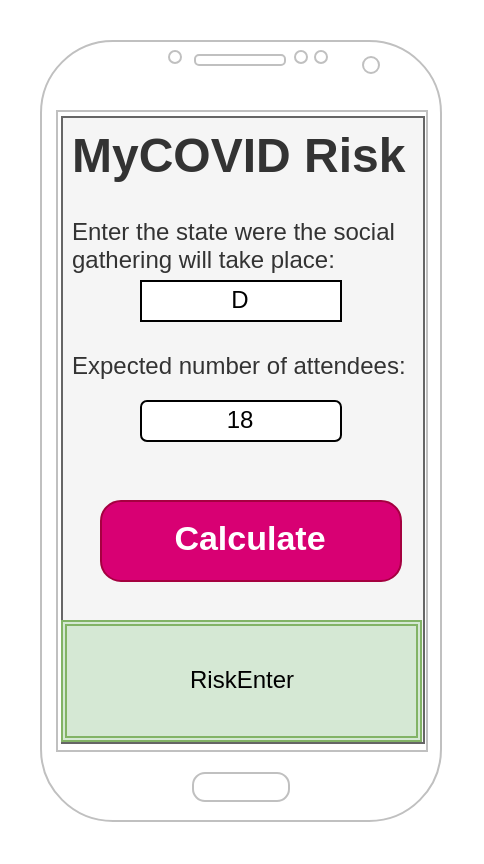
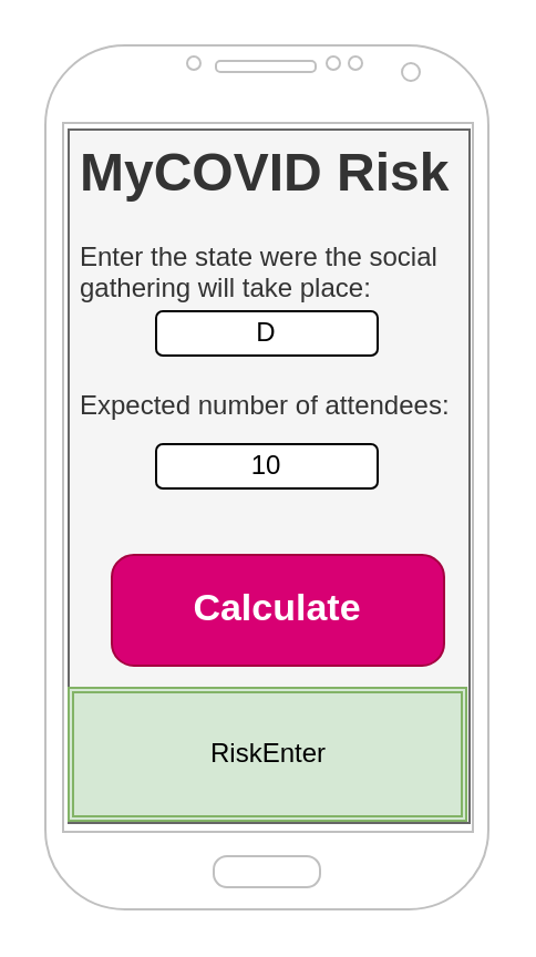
  <mxCell id="0" />
  <mxCell id="1" parent="0" />
  <mxCell id="2" value="" style="verticalLabelPosition=bottom;verticalAlign=top;html=1;shadow=0;dashed=0;strokeWidth=1;shape=mxgraph.android.phone2;strokeColor=#c0c0c0;" parent="1" vertex="1"><mxGeometry x="20" y="20" width="200" height="390" as="geometry" /></mxCell>
  <mxCell id="3" value="&lt;h1&gt;MyCOVID Risk&lt;/h1&gt;&lt;p&gt;Enter the state were the social gathering will take place:&lt;/p&gt;&lt;p&gt;&lt;br&gt;&lt;/p&gt;&lt;p&gt;Expected number of attendees:&lt;/p&gt;&lt;p&gt;&lt;br&gt;&lt;/p&gt;&lt;p&gt;&lt;br&gt;&lt;/p&gt;&lt;p&gt;&lt;br&gt;&lt;/p&gt;&lt;p&gt;&lt;br&gt;&lt;/p&gt;&lt;p&gt;&lt;br&gt;&lt;/p&gt;" style="text;html=1;spacing=5;spacingTop=-20;whiteSpace=wrap;overflow=hidden;rounded=0;fillColor=#f5f5f5;strokeColor=#666666;fontColor=#333333;" parent="1" vertex="1"><mxGeometry x="30.5" y="58" width="181" height="313" as="geometry" /></mxCell>
- <mxCell id="4" value="D" style="whiteSpace=wrap;html=1;rounded=0;" parent="1" vertex="1"><mxGeometry x="70" y="140" width="100" height="20" as="geometry" /></mxCell>
- <mxCell id="5" value="18" style="rounded=1;whiteSpace=wrap;html=1;" parent="1" vertex="1"><mxGeometry x="70" y="200" width="100" height="20" as="geometry" /></mxCell>
- <mxCell id="6" value="Calculate" style="strokeWidth=1;shadow=0;dashed=0;align=center;html=1;shape=mxgraph.mockup.buttons.button;strokeColor=#A50040;fontColor=#ffffff;mainText=;buttonStyle=round;fontSize=17;fontStyle=1;fillColor=#d80073;whiteSpace=wrap;" parent="1" vertex="1"><mxGeometry x="50" y="250" width="150" height="40" as="geometry" /></mxCell>
+ <mxCell id="4" value="D" style="rounded=1;whiteSpace=wrap;html=1;" parent="1" vertex="1"><mxGeometry x="70" y="140" width="100" height="20" as="geometry" /></mxCell>
+ <mxCell id="5" value="10" style="rounded=1;whiteSpace=wrap;html=1;" parent="1" vertex="1"><mxGeometry x="70" y="200" width="100" height="20" as="geometry" /></mxCell>
+ <mxCell id="6" value="Calculate" style="strokeWidth=1;shadow=0;dashed=0;align=center;html=1;shape=mxgraph.mockup.buttons.button;strokeColor=#A50040;fontColor=#ffffff;mainText=;buttonStyle=round;fontSize=17;fontStyle=1;fillColor=#d80073;whiteSpace=wrap;" parent="1" vertex="1"><mxGeometry x="50" y="250" width="150" height="50" as="geometry" /></mxCell>
  <mxCell id="7" value="RiskEnter" style="shape=ext;double=1;rounded=0;whiteSpace=wrap;html=1;fillColor=#d5e8d4;strokeColor=#82b366;" parent="1" vertex="1"><mxGeometry x="30.5" y="310" width="179.5" height="60" as="geometry" /></mxCell>
